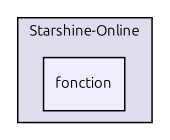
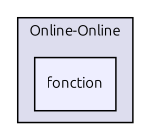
  digraph {
    compound=true
    fontname=Ubuntu
    n1 [fillcolor="#eeeeff" fontname=Ubuntu fontsize=10 label=fonction pencolor=black shape=box style=filled]
    subgraph cluster_1 {
      bgcolor="#ddddee"
      fontsize=10
-     label="Starshine-Online"
+     label="Online-Online"
      pencolor=black
      n1
    }
  }
